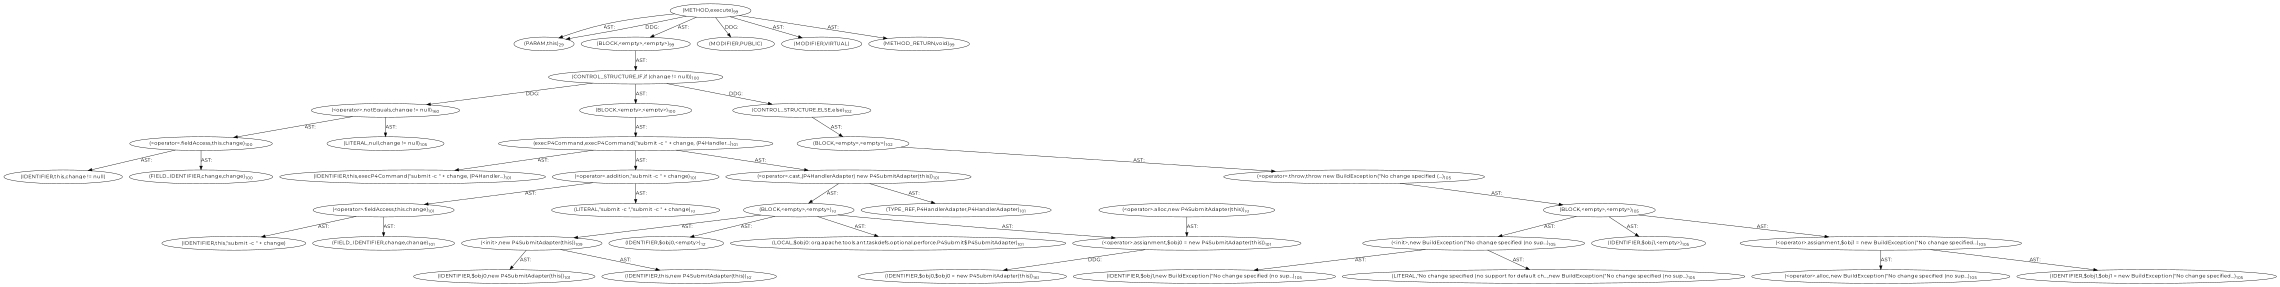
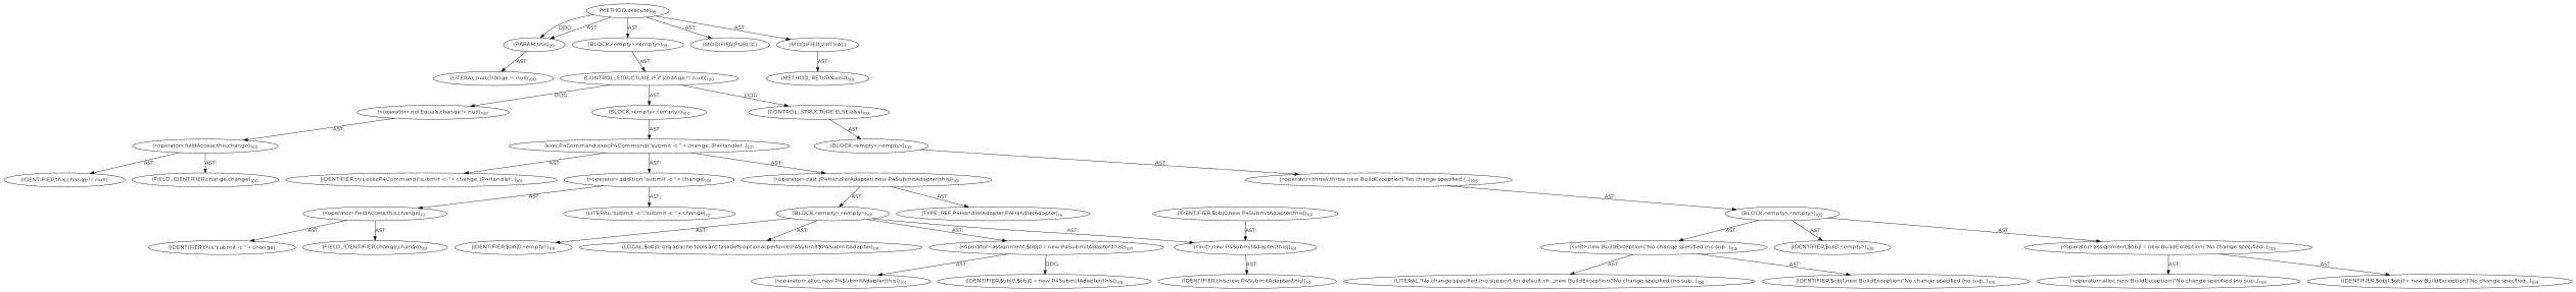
  digraph {
    fontname=Montserrat
    node [fontname=Montserrat]
    edge [fontname=Montserrat]
    n1 [label=<(METHOD,execute)<SUB>99</SUB>>]
    n2 [label=<(PARAM,this)<SUB>29</SUB>>]
    n3 [label=<(BLOCK,&lt;empty&gt;,&lt;empty&gt;)<SUB>99</SUB>>]
    n4 [label=<(MODIFIER,PUBLIC)>]
    n5 [label=<(MODIFIER,VIRTUAL)>]
    n6 [label=<(METHOD_RETURN,void)<SUB>99</SUB>>]
    n7 [label=<(CONTROL_STRUCTURE,IF,if (change != null))<SUB>100</SUB>>]
-   n8 [label=<(&lt;operator&gt;.notEquals,change != null)<SUB>160</SUB>>]
+   n8 [label=<(&lt;operator&gt;.notEquals,change != null)<SUB>100</SUB>>]
    n9 [label=<(BLOCK,&lt;empty&gt;,&lt;empty&gt;)<SUB>100</SUB>>]
    n10 [label=<(CONTROL_STRUCTURE,ELSE,else)<SUB>102</SUB>>]
    n11 [label=<(&lt;operator&gt;.fieldAccess,this.change)<SUB>100</SUB>>]
-   n12 [label=<(LITERAL,null,change != null)<SUB>105</SUB>>]
+   n12 [label=<(LITERAL,null,change != null)<SUB>100</SUB>>]
    n13 [label=<(execP4Command,execP4Command(&quot;submit -c &quot; + change, (P4Handler...)<SUB>101</SUB>>]
    n14 [label=<(BLOCK,&lt;empty&gt;,&lt;empty&gt;)<SUB>102</SUB>>]
    n15 [label=<(IDENTIFIER,this,change != null)>]
    n16 [label=<(FIELD_IDENTIFIER,change,change)<SUB>100</SUB>>]
    n17 [label=<(IDENTIFIER,this,execP4Command(&quot;submit -c &quot; + change, (P4Handler...)<SUB>101</SUB>>]
    n18 [label=<(&lt;operator&gt;.addition,&quot;submit -c &quot; + change)<SUB>101</SUB>>]
    n19 [label=<(&lt;operator&gt;.cast,(P4HandlerAdapter) new P4SubmitAdapter(this))<SUB>101</SUB>>]
    n20 [label=<(LITERAL,&quot;submit -c &quot;,&quot;submit -c &quot; + change)<SUB>101</SUB>>]
    n21 [label=<(&lt;operator&gt;.fieldAccess,this.change)<SUB>101</SUB>>]
-   n22 [label=<(TYPE_REF,P4HandlerAdapter,P4HandlerAdapter)<SUB>101</SUB>>]
+   n22 [label=<(TYPE_REF,P4HandlerAdapter,P4HandlerAdapter)<SUB>161</SUB>>]
    n23 [label=<(BLOCK,&lt;empty&gt;,&lt;empty&gt;)<SUB>101</SUB>>]
    n24 [label=<(IDENTIFIER,this,&quot;submit -c &quot; + change)>]
    n25 [label=<(FIELD_IDENTIFIER,change,change)<SUB>101</SUB>>]
    n26 [label=<(LOCAL,$obj0: org.apache.tools.ant.taskdefs.optional.perforce.P4Submit$P4SubmitAdapter)<SUB>101</SUB>>]
-   n27 [label=<(&lt;operator&gt;.assignment,$obj0 = new P4SubmitAdapter(this))<SUB>101</SUB>>]
-   n28 [label=<(&lt;init&gt;,new P4SubmitAdapter(this))<SUB>109</SUB>>]
-   n29 [label=<(IDENTIFIER,$obj0,&lt;empty&gt;)<SUB>121</SUB>>]
-   n30 [label=<(IDENTIFIER,$obj0,$obj0 = new P4SubmitAdapter(this))<SUB>161</SUB>>]
+   n27 [label=<(&lt;operator&gt;.assignment,$obj0 = new P4SubmitAdapter(this))<SUB>107</SUB>>]
+   n28 [label=<(&lt;init&gt;,new P4SubmitAdapter(this))<SUB>101</SUB>>]
+   n29 [label=<(IDENTIFIER,$obj0,&lt;empty&gt;)<SUB>101</SUB>>]
+   n30 [label=<(IDENTIFIER,$obj0,$obj0 = new P4SubmitAdapter(this))<SUB>101</SUB>>]
    n31 [label=<(&lt;operator&gt;.alloc,new P4SubmitAdapter(this))<SUB>101</SUB>>]
    n32 [label=<(IDENTIFIER,$obj0,new P4SubmitAdapter(this))<SUB>101</SUB>>]
    n33 [label=<(IDENTIFIER,this,new P4SubmitAdapter(this))<SUB>101</SUB>>]
    n34 [label=<(&lt;operator&gt;.throw,throw new BuildException(&quot;No change specified (...)<SUB>105</SUB>>]
    n35 [label=<(BLOCK,&lt;empty&gt;,&lt;empty&gt;)<SUB>105</SUB>>]
    n36 [label=<(&lt;operator&gt;.assignment,$obj1 = new BuildException(&quot;No change specified...)<SUB>105</SUB>>]
    n37 [label=<(&lt;init&gt;,new BuildException(&quot;No change specified (no sup...)<SUB>105</SUB>>]
    n38 [label=<(IDENTIFIER,$obj1,&lt;empty&gt;)<SUB>105</SUB>>]
    n39 [label=<(IDENTIFIER,$obj1,$obj1 = new BuildException(&quot;No change specified...)<SUB>105</SUB>>]
    n40 [label=<(&lt;operator&gt;.alloc,new BuildException(&quot;No change specified (no sup...)<SUB>105</SUB>>]
    n41 [label=<(IDENTIFIER,$obj1,new BuildException(&quot;No change specified (no sup...)<SUB>105</SUB>>]
    n42 [label=<(LITERAL,&quot;No change specified (no support for default ch...,new BuildException(&quot;No change specified (no sup...)<SUB>105</SUB>>]
    n1 -> n2 [label="AST: "]
    n1 -> n2 [label="DDG: "]
    n1 -> n3 [label="AST: "]
-   n1 -> n4 [label="DDG: "]
+   n1 -> n4 [label="AST: "]
    n1 -> n5 [label="AST: "]
-   n1 -> n6 [label="AST: "]
+   n5 -> n6 [label="AST: "]
    n3 -> n7 [label="AST: "]
    n7 -> n8 [label="DDG: "]
    n7 -> n9 [label="AST: "]
    n7 -> n10 [label="DDG: "]
    n8 -> n11 [label="AST: "]
-   n8 -> n12 [label="AST: "]
+   n2 -> n12 [label="AST: "]
    n9 -> n13 [label="AST: "]
    n10 -> n14 [label="AST: "]
    n11 -> n15 [label="AST: "]
    n11 -> n16 [label="AST: "]
    n13 -> n17 [label="AST: "]
    n13 -> n18 [label="AST: "]
    n13 -> n19 [label="AST: "]
    n14 -> n34 [label="AST: "]
    n18 -> n20 [label="AST: "]
    n18 -> n21 [label="AST: "]
    n19 -> n22 [label="AST: "]
    n19 -> n23 [label="AST: "]
    n21 -> n24 [label="AST: "]
    n21 -> n25 [label="AST: "]
    n23 -> n26 [label="AST: "]
    n23 -> n27 [label="AST: "]
    n23 -> n28 [label="AST: "]
    n23 -> n29 [label="AST: "]
    n27 -> n30 [label="DDG: "]
-   n31 -> n27 [label="AST: "]
-   n28 -> n32 [label="AST: "]
+   n27 -> n31 [label="AST: "]
+   n32 -> n28 [label="AST: "]
    n28 -> n33 [label="AST: "]
    n34 -> n35 [label="AST: "]
    n35 -> n36 [label="AST: "]
    n35 -> n37 [label="AST: "]
    n35 -> n38 [label="AST: "]
    n36 -> n39 [label="AST: "]
    n36 -> n40 [label="AST: "]
    n37 -> n41 [label="AST: "]
    n37 -> n42 [label="AST: "]
  }
